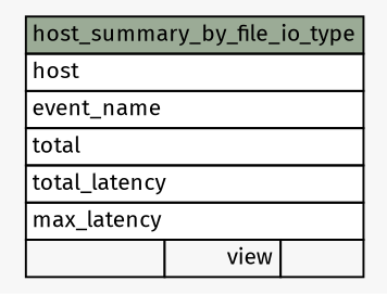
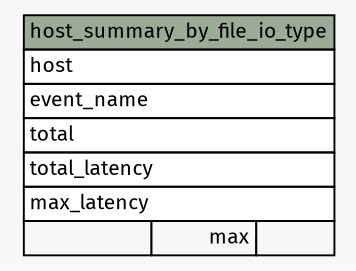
  digraph {
    bgcolor="#f7f7f7"
    fontname="Fira Sans"
    fontsize=11
    nodesep=0.18
    rankdir=RL
    ranksep=0.46
-   n1 [fontname="Fira Sans" fontsize=11 label=<     <TABLE BORDER="0" CELLBORDER="1" CELLSPACING="0" BGCOLOR="#ffffff">       <TR><TD COLSPAN="3" BGCOLOR="#9bab96" ALIGN="CENTER">host_summary_by_file_io_type</TD></TR>       <TR><TD PORT="host" COLSPAN="3" ALIGN="LEFT">host</TD></TR>       <TR><TD PORT="event_name" COLSPAN="3" ALIGN="LEFT">event_name</TD></TR>       <TR><TD PORT="total" COLSPAN="3" ALIGN="LEFT">total</TD></TR>       <TR><TD PORT="total_latency" COLSPAN="3" ALIGN="LEFT">total_latency</TD></TR>       <TR><TD PORT="max_latency" COLSPAN="3" ALIGN="LEFT">max_latency</TD></TR>       <TR><TD ALIGN="LEFT" BGCOLOR="#f7f7f7">  </TD><TD ALIGN="RIGHT" BGCOLOR="#f7f7f7">view</TD><TD ALIGN="RIGHT" BGCOLOR="#f7f7f7">  </TD></TR>     </TABLE>> shape=plaintext]
+   n1 [fontname="Fira Sans" fontsize=11 label=<     <TABLE BORDER="0" CELLBORDER="1" CELLSPACING="0" BGCOLOR="#ffffff">       <TR><TD COLSPAN="3" BGCOLOR="#9bab96" ALIGN="CENTER">host_summary_by_file_io_type</TD></TR>       <TR><TD PORT="host" COLSPAN="3" ALIGN="LEFT">host</TD></TR>       <TR><TD PORT="event_name" COLSPAN="3" ALIGN="LEFT">event_name</TD></TR>       <TR><TD PORT="total" COLSPAN="3" ALIGN="LEFT">total</TD></TR>       <TR><TD PORT="total_latency" COLSPAN="3" ALIGN="LEFT">total_latency</TD></TR>       <TR><TD PORT="max_latency" COLSPAN="3" ALIGN="LEFT">max_latency</TD></TR>       <TR><TD ALIGN="LEFT" BGCOLOR="#f7f7f7">  </TD><TD ALIGN="RIGHT" BGCOLOR="#f7f7f7">max</TD><TD ALIGN="RIGHT" BGCOLOR="#f7f7f7">  </TD></TR>     </TABLE>> shape=plaintext]
  }
